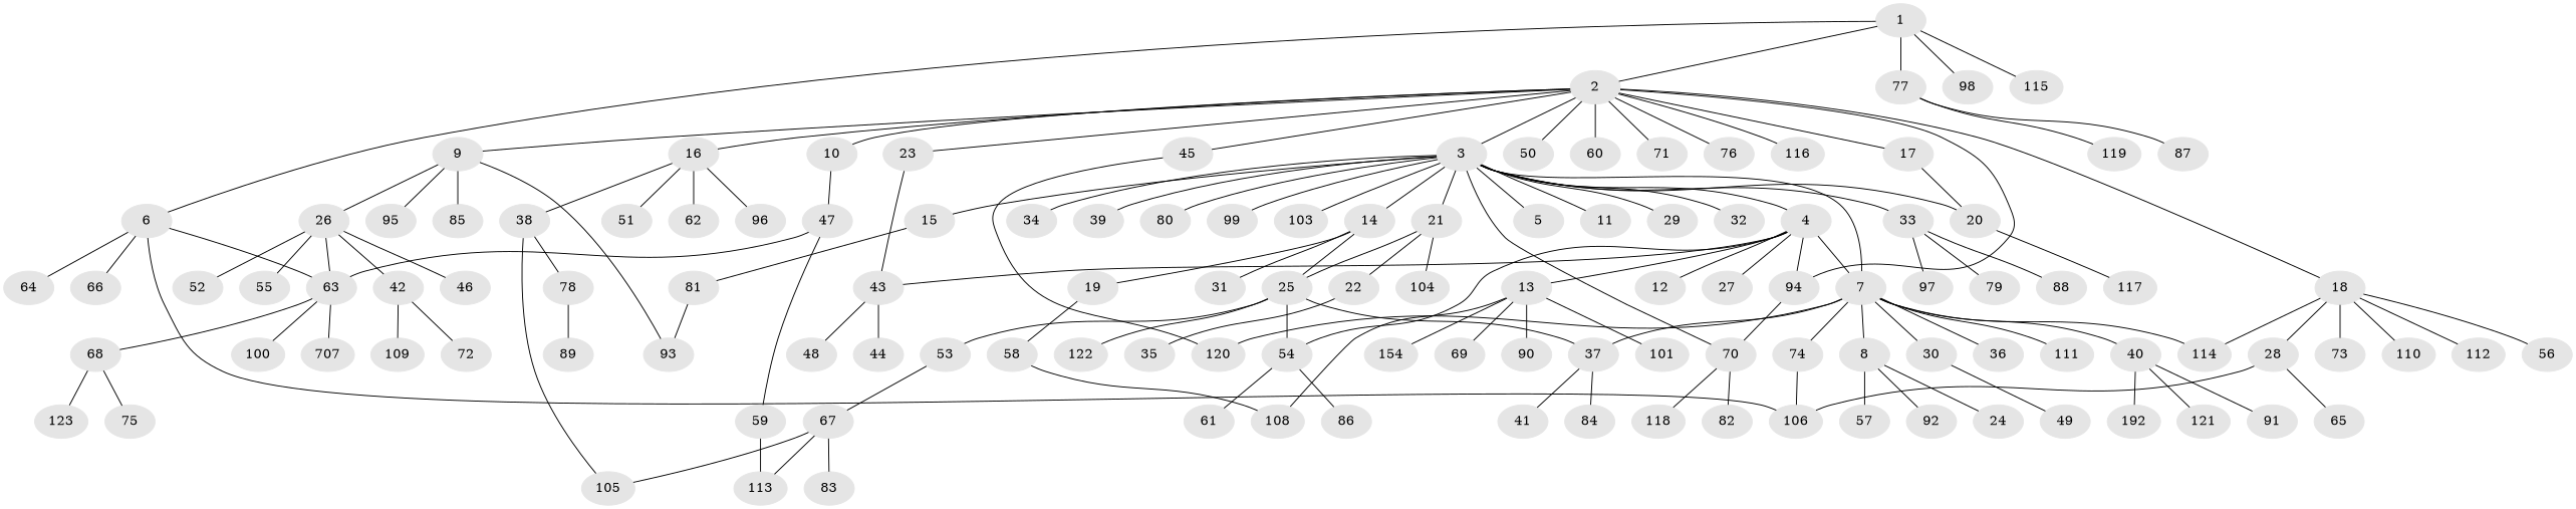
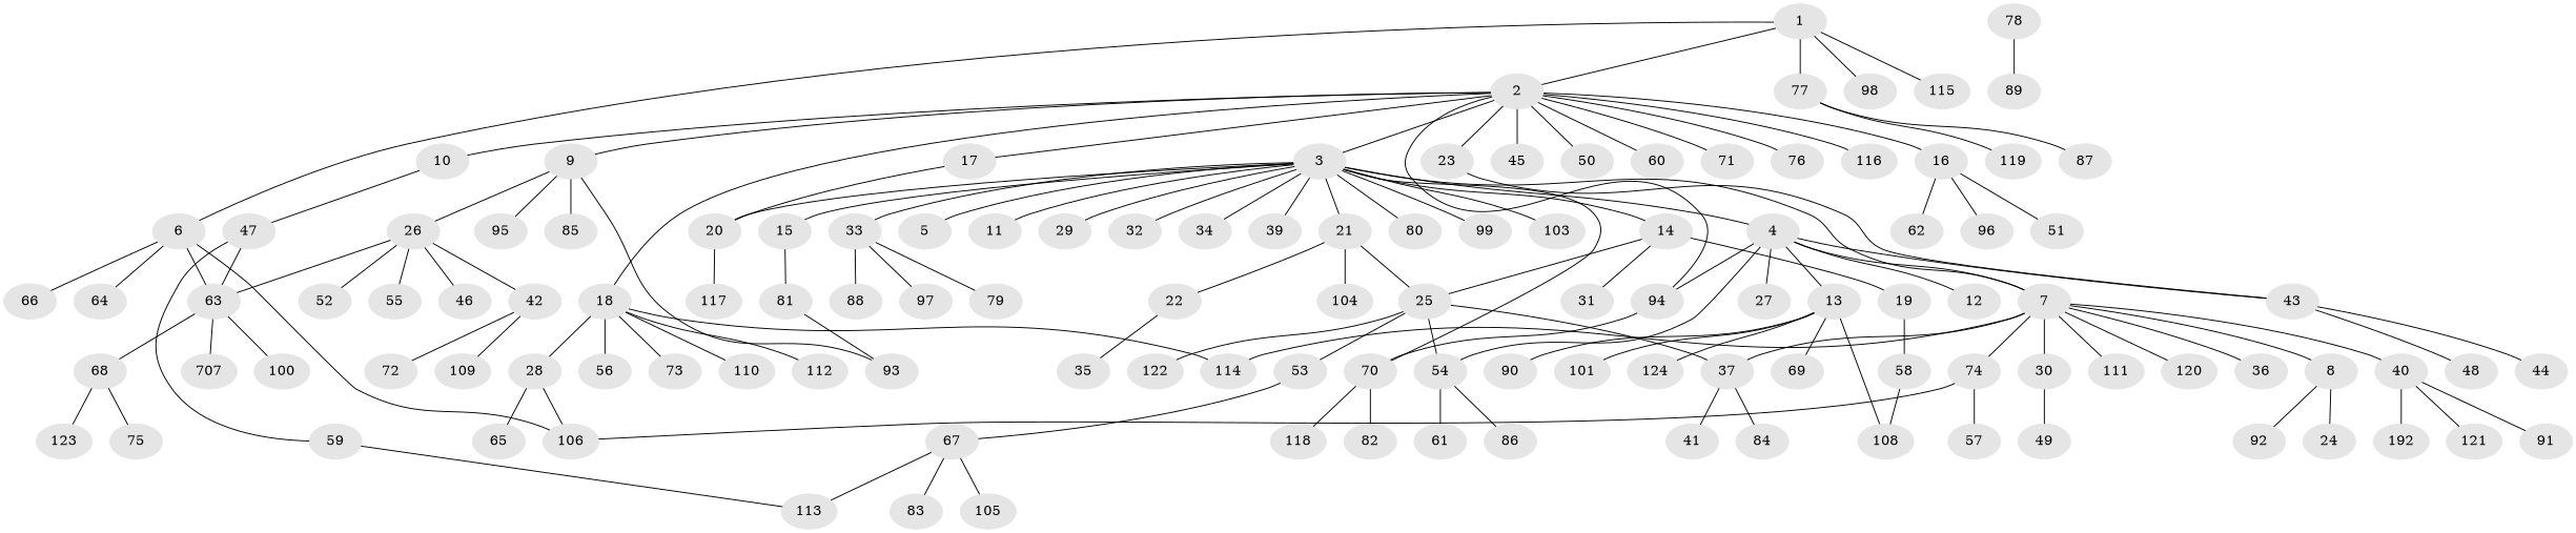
  graph {
    node [color=gray90 style=filled]
    1
    2
    6
    77
    98
    115
    3
    9
    10
    16
    17
    18
    23
    45
    50
    60
    71
    76
    94
    116
    63
    64
    66
    106
    87
    119
    4
    5
    7
    11
    14
    15
    20
    21
    29
    32
    33
    34
    39
    70
    80
    99
    103
    26
    85
    93
    95
    47
-   38
    51
    62
    96
    114
    28
    56
    73
    110
    112
    43
    120
    12
    13
    27
    54
    8
    30
    36
    37
    40
    74
    111
    19
    25
    31
    81
    117
    22
    104
    79
    88
    97
    82
    118
    69
    90
    101
    108
-   124 [label=154]
+   124
    44
    48
    61
    86
    68
    100
    n95 [label=707]
    24
    57
    92
    49
    41
    84
    91
    n103 [label=192]
    121
    42
    46
    52
    55
    59
    58
    53
    122
    78
    105
    65
    35
    67
    72
    109
    89
    113
    83
    75
    123
    1 -- 2
    1 -- 6
    1 -- 77
    1 -- 98
    1 -- 115
    2 -- 3
    2 -- 9
    2 -- 10
    2 -- 16
    2 -- 17
    2 -- 18
    2 -- 23
    2 -- 45
    2 -- 50
    2 -- 60
    2 -- 71
    2 -- 76
    2 -- 94
    2 -- 116
    6 -- 63
    6 -- 64
    6 -- 66
    6 -- 106
    77 -- 87
    77 -- 119
    3 -- 4
    3 -- 5
    3 -- 7
    3 -- 11
    3 -- 14
    3 -- 15
    3 -- 20
    3 -- 21
    3 -- 29
    3 -- 32
    3 -- 33
    3 -- 34
    3 -- 39
    3 -- 70
    3 -- 80
    3 -- 99
    3 -- 103
    9 -- 26
    9 -- 85
    9 -- 93
    9 -- 95
    10 -- 47
-   16 -- 38
    16 -- 51
    16 -- 62
    16 -- 96
    17 -- 20
    18 -- 114
    18 -- 28
    18 -- 56
    18 -- 73
    18 -- 110
    18 -- 112
    23 -- 43
-   45 -- 120
    94 -- 70
    63 -- 68
    63 -- 100
    63 -- n95
    4 -- 94
    4 -- 7
    4 -- 43
    4 -- 12
    4 -- 13
    4 -- 27
    4 -- 54
    7 -- 114
    7 -- 120
    7 -- 8
    7 -- 30
    7 -- 36
    7 -- 37
    7 -- 40
    7 -- 74
    7 -- 111
    14 -- 19
    14 -- 25
    14 -- 31
    15 -- 81
    20 -- 117
    21 -- 25
    21 -- 22
    21 -- 104
    33 -- 79
    33 -- 88
    33 -- 97
    70 -- 82
    70 -- 118
    26 -- 63
    26 -- 42
    26 -- 46
    26 -- 52
    26 -- 55
    47 -- 63
    47 -- 59
-   38 -- 78
-   38 -- 105
    28 -- 106
    28 -- 65
    43 -- 44
    43 -- 48
    13 -- 69
    13 -- 90
    13 -- 101
    13 -- 108
    13 -- 124
    54 -- 61
    54 -- 86
    8 -- 24
-   8 -- 57
+   74 -- 57
    8 -- 92
    30 -- 49
    37 -- 41
    37 -- 84
    40 -- 91
    40 -- n103
    40 -- 121
    74 -- 106
    19 -- 58
    25 -- 54
    25 -- 37
    25 -- 53
    25 -- 122
    81 -- 93
    22 -- 35
    68 -- 75
    68 -- 123
    42 -- 72
    42 -- 109
    59 -- 113
    58 -- 108
    53 -- 67
    78 -- 89
    67 -- 105
    67 -- 113
    67 -- 83
  }
